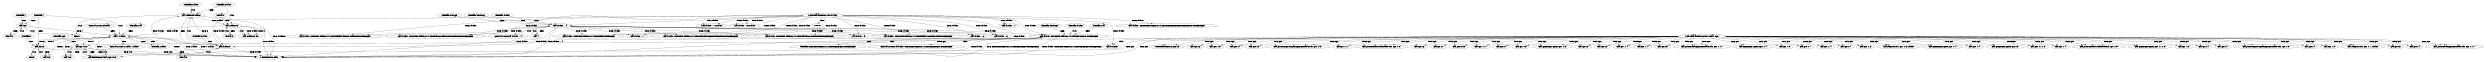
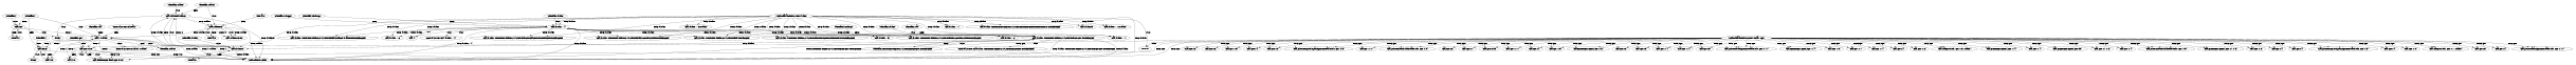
  digraph {
    n1 [label="(Call,tptr+i+8)"]
    n2 [label="(MethodReturn,RET)"]
    n3 [label="(Call,i+8)"]
    n4 [label="(Call,EXTRACT_24BITS(tptr+i+8))"]
    n5 [label="(MethodParameterIn,const u_char *tptr)"]
    n6 [label="(Call,print_tsa_assignment_table(ndo, tptr + 17))"]
    n7 [label="(Call,EXTRACT_16BITS(tptr + 4))"]
    n8 [label="(Call,tptr + 9)"]
    n9 [label="(Call,tptr + 7)"]
    n10 [label="(Call,tptr + 4)"]
    n11 [label="(Call,tptr+4)"]
    n12 [label="(Call,tptr + 6)"]
    n13 [label="(Call,safeputs(ndo, tptr + 5, sublen))"]
    n14 [label="(Call,EXTRACT_16BITS(tptr + 4))"]
    n15 [label="(Call,tptr + 4)"]
    n16 [label="(Call,EXTRACT_16BITS(tptr+5))"]
    n17 [label="(Call,tptr + i + 5)"]
    n18 [label="(Call,tptr + 4)"]
    n19 [label="(Call,print_tc_bandwidth_table(ndo, tptr + 9))"]
    n20 [label="(Call,EXTRACT_16BITS(tptr + i + 5))"]
    n21 [label="(Call,tptr + 5)"]
    n22 [label="(Call,tptr+4)"]
    n23 [label="(Call,tptr+4)"]
    n24 [label="(Call,print_ets_priority_assignment_table(ndo, tptr + 5))"]
    n25 [label="(Call,tptr+4)"]
    n26 [label="(Call,tptr + 9)"]
    n27 [label="(Call,safeputs(ndo, tptr + 7, sublen))"]
    n28 [label="(Call,tptr+5)"]
    n29 [label="(Call,tptr+4)"]
    n30 [label="(Call,print_tsa_assignment_table(ndo, tptr + 17))"]
-   n31 [label="(MethodParameterIn,tptr+3)"]
+   n31 [label="(Call,tptr+3)"]
    n32 [label="(Call,tptr+6)"]
    n33 [label="(Call,tptr + 5)"]
    n34 [label="(Call,tptr+4)"]
    n35 [label="(Call,tptr+5)"]
    n36 [label="(Call,print_ets_priority_assignment_table(ndo, tptr + 5))"]
    n37 [label="(Call,tptr + 17)"]
    n38 [label="(Call,print_tc_bandwidth_table(ndo, tptr + 9))"]
    n39 [label="(Call,tptr+6)"]
    n40 [label="(Call,tptr+7)"]
    n41 [label="(Call,tptr+i+5)"]
    n42 [label="(Call,tptr + 17)"]
    n43 [label="(Call,tptr+4)"]
    n44 [label="(Call,tptr + 5)"]
    n45 [label="(Call,EXTRACT_16BITS(tptr + 6))"]
    n46 [label="(Call,tptr+8)"]
    n47 [label="(Call,tptr+5)"]
    n48 [label="(Call,tptr + 4)"]
    n49 [label="(Call,tptr + 4)"]
    n50 [label="(Call,tptr+5)"]
    1000107
    n52 [label="(Call,i<sublen)"]
    n53 [label="(Call,i=i+3)"]
    n54 [label="(ControlStructure,while(i<sublen))"]
    n55 [label="(Identifier,sublen)"]
    n56 [label="(Call,i+3)"]
    n57 [label="(Block,)"]
    n58 [label="(Call,i=0)"]
    n59 [label="(Block,)"]
    n60 [label="(Literal,0)"]
    n61 [label="(Call,sublen%3)"]
    n62 [label="(Literal,3)"]
    n63 [label="(Call,sublen%3!=0)"]
    n64 [label="(Call,sublen=tlv_len-8)"]
    n65 [label="(Call,tlv_len-8)"]
    n66 [label="(Literal,8)"]
    n67 [label="(Call,tlv_len<LLDP_PRIVATE_8021_SUBTYPE_CDCP_MIN_LENGTH)"]
    n68 [label="(ControlStructure,if(tlv_len<LLDP_PRIVATE_8021_SUBTYPE_CDCP_MIN_LENGTH))"]
    n69 [label="(Identifier,LLDP_PRIVATE_8021_SUBTYPE_CDCP_MIN_LENGTH)"]
    n70 [label="(Call,tlv_len < 4)"]
    n71 [label="(Call,tlv_len < 6)"]
    n72 [label="(Call,tlv_len < 5)"]
    n73 [label="(Call,tlv_len<LLDP_PRIVATE_8021_SUBTYPE_ETS_CONFIGURATION_LENGTH)"]
    n74 [label="(ControlStructure,if (tlv_len < 4))"]
    n75 [label="(Call,tlv_len<LLDP_PRIVATE_8021_SUBTYPE_APPLICATION_PRIORITY_MIN_LENGTH)"]
    n76 [label="(Call,4)"]
    n77 [label="(Call,tlv_len<LLDP_PRIVATE_8021_SUBTYPE_ETS_RECOMMENDATION_LENGTH)"]
    n78 [label="(Call,tlv_len < 7)"]
    n79 [label="(Call,tlv_len<LLDP_PRIVATE_8021_SUBTYPE_CONGESTION_NOTIFICATION_LENGTH)"]
    n80 [label="(Call,tlv_len<LLDP_PRIVATE_8021_SUBTYPE_EVB_LENGTH)"]
    n81 [label="(Call,tlv_len<LLDP_PRIVATE_8021_SUBTYPE_PFC_CONFIGURATION_LENGTH)"]
    n82 [label="(Call,tlv_len < 6)"]
    n83 [label="(MethodParameterIn,u_int tlv_len)"]
    n84 [label="(Call,tlv_len < 7)"]
    n85 [label="(Call,tlv_len<=LLDP_PRIVATE_8021_SUBTYPE_APPLICATION_PRIORITY_MIN_LENGTH)"]
    n86 [label="(Call,tlv_len-5)"]
    n87 [label="(Call,tlv_len < 7+sublen)"]
    n88 [label="(Call,tlv_len < 5+sublen)"]
    n89 [label="(Identifier,subtype)"]
    n90 [label="(Identifier,sublen)"]
    n91 [label="(ControlStructure,break;)"]
    n92 [label="(Identifier,tval)"]
    n93 [label="(Literal,0)"]
    n94 [label="(Identifier,i)"]
    n95 [label="(Identifier,tlv_len)"]
    n96 [label="(Identifier,i)"]
    n97 [label="(Identifier,hexdump)"]
    n98 [label="(Identifier,i)"]
    n99 [label="(Identifier,tval)"]
    n100 [label="(Identifier,tptr)"]
    n101 [label="(Identifier,hexdump)"]
    n102 [label="(Identifier,sublen)"]
    n103 [label="(Identifier,tlv_len)"]
    n104 [label="(Identifier,tlv_len)"]
    n1 -> n2 [label="DDG: tptr"]
    n1 -> n2 [label="DDG: i+8"]
    n1 -> n3 [label="CFG: "]
    n1 -> n4 [label="AST: "]
    n3 -> n1 [label="AST: "]
    n4 -> n1 [label="CFG: "]
    n5 -> n1 [label="DDG: tptr"]
    n5 -> n2 [label="DDG: tptr"]
    n5 -> n4 [label="DDG: tptr"]
    n5 -> n6 [label="DDG: tptr"]
    n5 -> n7 [label="DDG: tptr"]
    n5 -> n8 [label="DDG: tptr"]
    n5 -> n9 [label="DDG: tptr"]
    n5 -> n10 [label="DDG: tptr"]
    n5 -> n11 [label="DDG: tptr"]
    n5 -> n12 [label="DDG: tptr"]
    n5 -> n13 [label="DDG: tptr"]
    n5 -> n14 [label="DDG: tptr"]
    n5 -> n15 [label="DDG: tptr"]
    n5 -> n16 [label="DDG: tptr"]
    n5 -> n17 [label="DDG: tptr"]
    n5 -> n18 [label="DDG: tptr"]
    n5 -> n19 [label="DDG: tptr"]
    n5 -> n20 [label="DDG: tptr"]
    n5 -> n21 [label="DDG: tptr"]
    n5 -> n22 [label="DDG: tptr"]
    n5 -> n23 [label="DDG: tptr"]
    n5 -> n24 [label="DDG: tptr"]
    n5 -> n25 [label="DDG: tptr"]
    n5 -> n26 [label="DDG: tptr"]
    n5 -> n27 [label="DDG: tptr"]
    n5 -> n28 [label="DDG: tptr"]
    n5 -> n29 [label="DDG: tptr"]
    n5 -> n30 [label="DDG: tptr"]
    n5 -> n31 [label="DDG: tptr"]
    n5 -> n32 [label="DDG: tptr"]
    n5 -> n33 [label="DDG: tptr"]
    n5 -> n34 [label="DDG: tptr"]
    n5 -> n35 [label="DDG: tptr"]
    n5 -> n36 [label="DDG: tptr"]
    n5 -> n37 [label="DDG: tptr"]
    n5 -> n38 [label="DDG: tptr"]
    n5 -> n39 [label="DDG: tptr"]
    n5 -> n40 [label="DDG: tptr"]
    n5 -> n41 [label="DDG: tptr"]
    n5 -> n42 [label="DDG: tptr"]
    n5 -> n43 [label="DDG: tptr"]
    n5 -> n44 [label="DDG: tptr"]
    n5 -> n45 [label="DDG: tptr"]
    n5 -> n46 [label="DDG: tptr"]
    n5 -> n47 [label="DDG: tptr"]
    n5 -> n48 [label="DDG: tptr"]
    n5 -> n49 [label="DDG: tptr"]
    n5 -> n50 [label="DDG: tptr"]
-   n5 -> n86 [label="AST: "]
+   n5 -> 1000107 [label="AST: "]
    n52 -> n1 [label="DDG: i"]
    n52 -> n2 [label="DDG: sublen"]
    n52 -> n2 [label="DDG: i<sublen"]
    n52 -> n2 [label="DDG: i"]
    n52 -> n3 [label="DDG: i"]
    n52 -> n4 [label="DDG: i"]
    n52 -> n53 [label="DDG: i"]
    n52 -> n54 [label="AST: "]
    n52 -> n55 [label="CFG: "]
    n52 -> n56 [label="DDG: i"]
    n53 -> n2 [label="DDG: i+3"]
    n53 -> n52 [label="DDG: i"]
    n53 -> n56 [label="CFG: "]
    n53 -> n57 [label="AST: "]
    n55 -> n52 [label="AST: "]
    n56 -> n53 [label="AST: "]
    n58 -> n52 [label="DDG: i"]
    n58 -> n59 [label="AST: "]
    n58 -> n60 [label="CFG: "]
    n60 -> n58 [label="AST: "]
    n61 -> n2 [label="DDG: sublen"]
    n61 -> n52 [label="DDG: sublen"]
    n61 -> n62 [label="CFG: "]
    n61 -> n63 [label="AST: "]
    n61 -> n63 [label="DDG: sublen"]
    n61 -> n63 [label="DDG: 3"]
    n62 -> n61 [label="AST: "]
    n64 -> n2 [label="DDG: tlv_len-8"]
    n64 -> n59 [label="AST: "]
    n64 -> n61 [label="DDG: sublen"]
    n64 -> n65 [label="CFG: "]
    n65 -> n2 [label="DDG: tlv_len"]
    n65 -> n64 [label="AST: "]
    n65 -> n64 [label="DDG: tlv_len"]
    n65 -> n64 [label="DDG: 8"]
    n65 -> n66 [label="CFG: "]
    n66 -> n65 [label="AST: "]
    n67 -> n2 [label="DDG: tlv_len"]
    n67 -> n2 [label="DDG: LLDP_PRIVATE_8021_SUBTYPE_CDCP_MIN_LENGTH"]
    n67 -> n2 [label="DDG: tlv_len<LLDP_PRIVATE_8021_SUBTYPE_CDCP_MIN_LENGTH"]
    n67 -> n65 [label="DDG: tlv_len"]
    n67 -> n68 [label="AST: "]
    n67 -> n69 [label="CFG: "]
    n69 -> n67 [label="AST: "]
    n70 -> n2 [label="DDG: tlv_len < 4"]
    n70 -> n2 [label="DDG: tlv_len"]
    n70 -> n67 [label="DDG: tlv_len"]
    n70 -> n71 [label="DDG: tlv_len"]
    n70 -> n72 [label="DDG: tlv_len"]
    n70 -> n73 [label="DDG: tlv_len"]
    n70 -> n74 [label="AST: "]
    n70 -> n75 [label="DDG: tlv_len"]
-   n70 -> n76 [label="CFG: "]
+   n70 -> n76 [label="MIN: "]
    n70 -> n77 [label="DDG: tlv_len"]
    n70 -> n78 [label="DDG: tlv_len"]
    n70 -> n79 [label="DDG: tlv_len"]
    n70 -> n80 [label="DDG: tlv_len"]
    n70 -> n81 [label="DDG: tlv_len"]
    n70 -> n82 [label="DDG: tlv_len"]
    n76 -> n70 [label="AST: "]
    n83 -> n2 [label="DDG: tlv_len"]
    n83 -> 1000107 [label="AST: "]
    n83 -> n65 [label="DDG: tlv_len"]
    n83 -> n67 [label="DDG: tlv_len"]
    n83 -> n70 [label="DDG: tlv_len"]
    n83 -> n71 [label="DDG: tlv_len"]
    n83 -> n72 [label="DDG: tlv_len"]
    n83 -> n73 [label="DDG: tlv_len"]
    n83 -> n75 [label="DDG: tlv_len"]
    n83 -> n77 [label="DDG: tlv_len"]
    n83 -> n78 [label="DDG: tlv_len"]
    n83 -> n79 [label="DDG: tlv_len"]
    n83 -> n80 [label="DDG: sublen"]
    n83 -> n81 [label="DDG: tlv_len"]
    n83 -> n82 [label="DDG: tlv_len"]
    n83 -> n84 [label="DDG: tlv_len"]
    n83 -> n85 [label="DDG: tlv_len"]
    n83 -> n86 [label="DDG: tlv_len"]
    n83 -> n87 [label="DDG: tlv_len"]
    n83 -> n88 [label="DDG: tlv_len"]
    n89 -> n70 [label="CFG: "]
    n90 -> n61 [label="AST: "]
    n90 -> n64 [label="CFG: "]
    n91 -> n52 [label="CFG: "]
    n92 -> n67 [label="CFG: "]
    n93 -> n61 [label="CFG: "]
    n94 -> n52 [label="AST: "]
    n94 -> n53 [label="CFG: "]
    n94 -> n58 [label="CFG: "]
    n95 -> n65 [label="AST: "]
    n96 -> n58 [label="AST: "]
    n97 -> n70 [label="CFG: "]
    n98 -> n53 [label="AST: "]
    n99 -> n52 [label="CFG: "]
    n100 -> n1 [label="AST: "]
    n101 -> n67 [label="CFG: "]
    n102 -> n64 [label="AST: "]
    n103 -> n70 [label="AST: "]
    n104 -> n67 [label="AST: "]
  }
